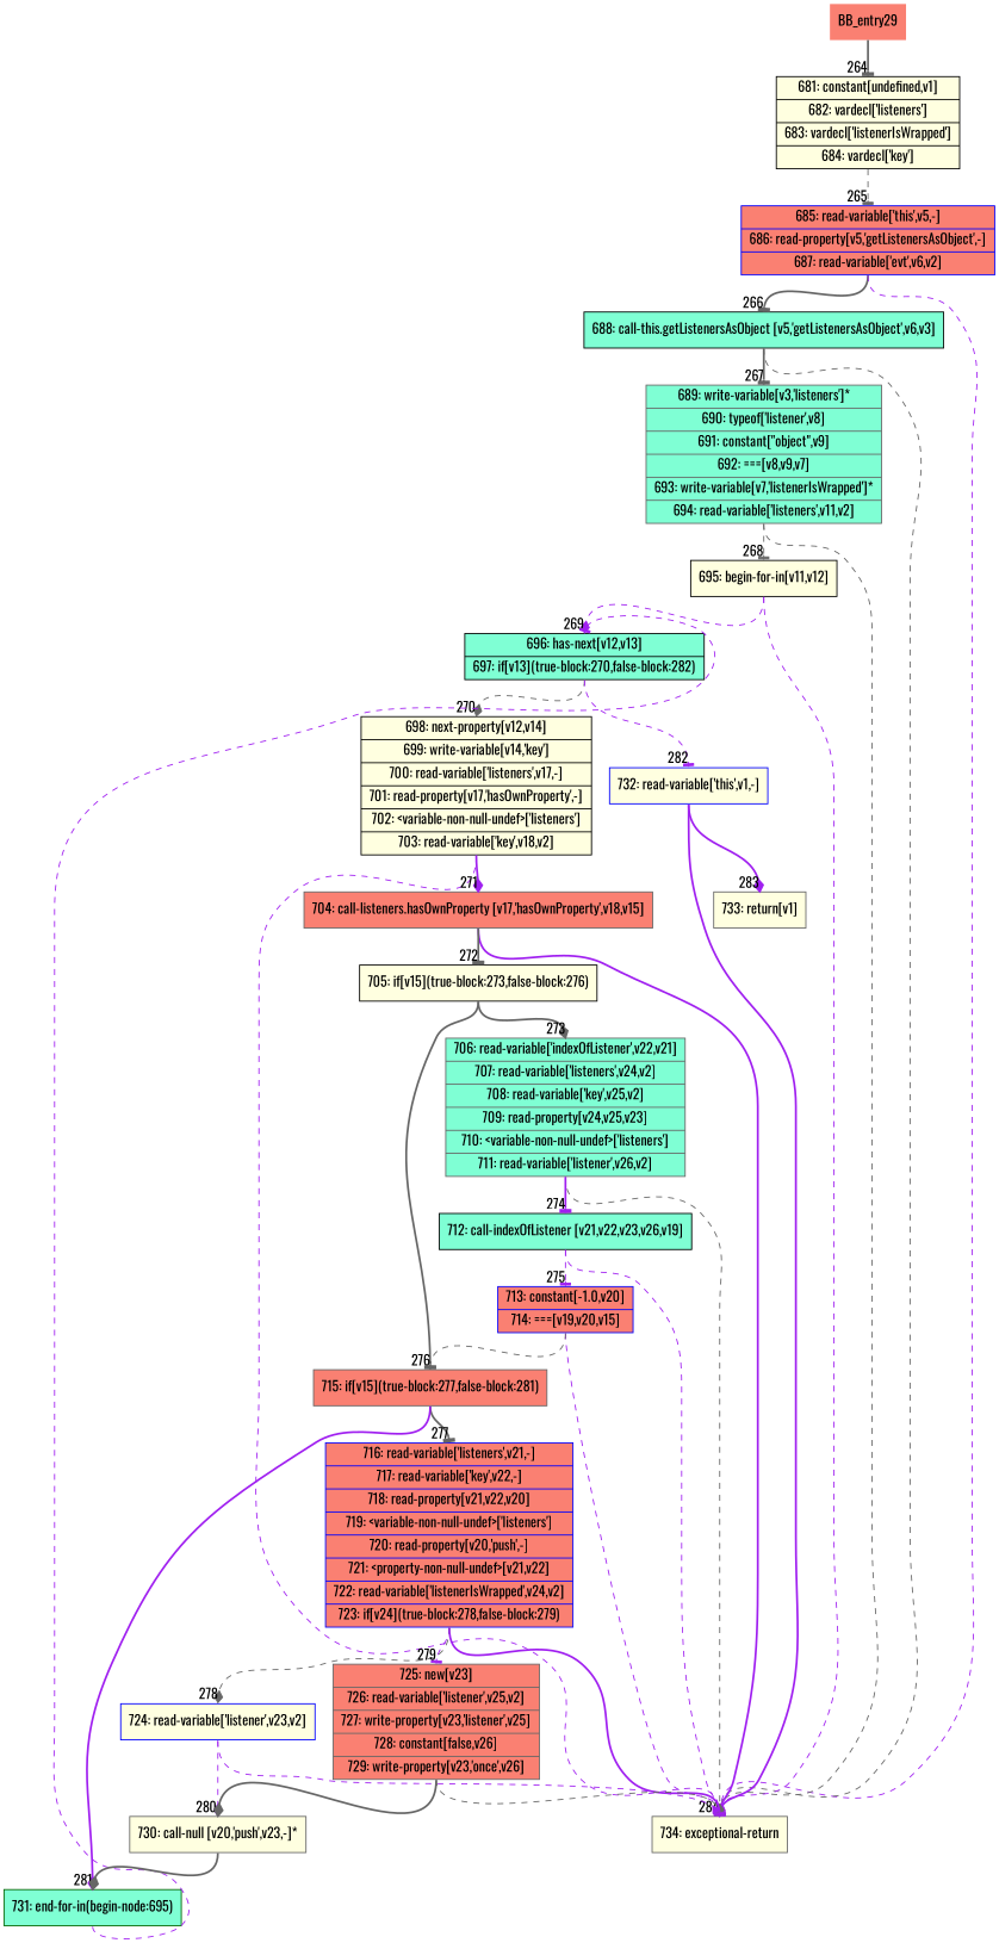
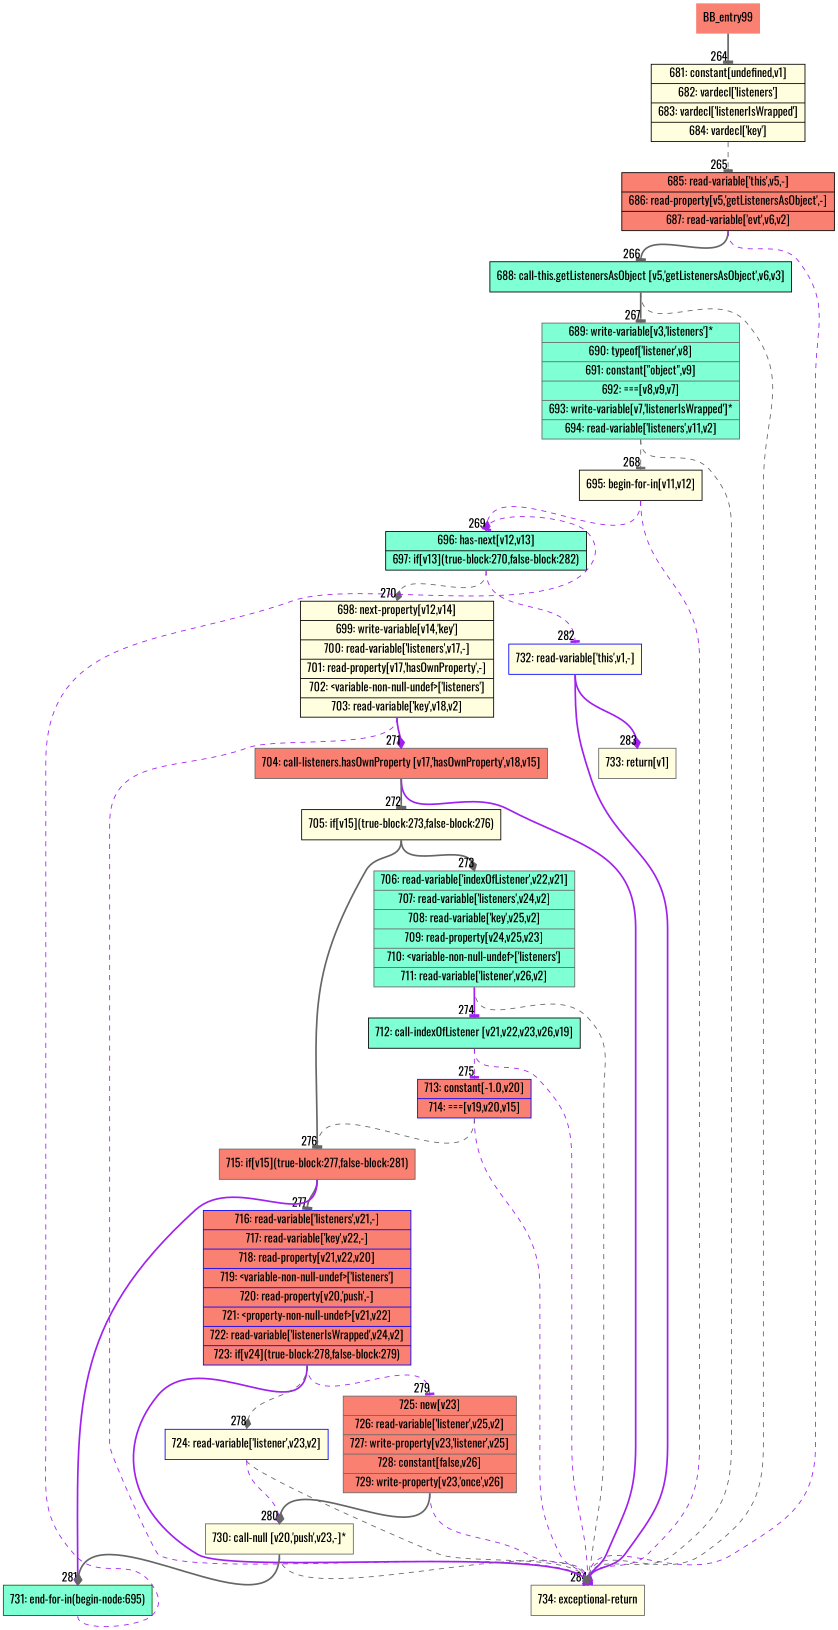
  digraph {
    fontname=Oswald
    rankdir=TD
    node [color=gray40 fillcolor=lightyellow fontname=Oswald shape=record style=filled]
    edge [arrowhead=tee color=gray40 fontname=Oswald headport=n style=dashed tailport=s]
-   BB_entry29 [color=blue fillcolor=salmon shape=none]
+   BB_entry29 [color=blue fillcolor=salmon shape=none label=BB_entry99]
    n2 [color=black label="{681: constant[undefined,v1]|682: vardecl['listeners']|683: vardecl['listenerIsWrapped']|684: vardecl['key']}"]
-   n3 [color=blue fillcolor=salmon label="{685: read-variable['this',v5,-]|686: read-property[v5,'getListenersAsObject',-]|687: read-variable['evt',v6,v2]}"]
+   n3 [color=black fillcolor=salmon label="{685: read-variable['this',v5,-]|686: read-property[v5,'getListenersAsObject',-]|687: read-variable['evt',v6,v2]}"]
    n4 [color=black fillcolor=aquamarine label="{688: call-this.getListenersAsObject [v5,'getListenersAsObject',v6,v3]}"]
    n5 [label="{734: exceptional-return}"]
    n6 [fillcolor=aquamarine label="{689: write-variable[v3,'listeners']*|690: typeof['listener',v8]|691: constant[\"object\",v9]|692: ===[v8,v9,v7]|693: write-variable[v7,'listenerIsWrapped']*|694: read-variable['listeners',v11,v2]}"]
    n7 [color=black label="{695: begin-for-in[v11,v12]}"]
    n8 [color=black fillcolor=aquamarine label="{696: has-next[v12,v13]|697: if[v13](true-block:270,false-block:282)}"]
    n9 [color=black label="{698: next-property[v12,v14]|699: write-variable[v14,'key']|700: read-variable['listeners',v17,-]|701: read-property[v17,'hasOwnProperty',-]|702: \<variable-non-null-undef\>['listeners']|703: read-variable['key',v18,v2]}"]
    n10 [color=blue label="{732: read-variable['this',v1,-]}"]
    n11 [fillcolor=salmon label="{704: call-listeners.hasOwnProperty [v17,'hasOwnProperty',v18,v15]}"]
    n12 [label="{733: return[v1]}"]
    n13 [color=black label="{705: if[v15](true-block:273,false-block:276)}"]
    n14 [fillcolor=salmon label="{715: if[v15](true-block:277,false-block:281)}"]
    n15 [fillcolor=aquamarine label="{706: read-variable['indexOfListener',v22,v21]|707: read-variable['listeners',v24,v2]|708: read-variable['key',v25,v2]|709: read-property[v24,v25,v23]|710: \<variable-non-null-undef\>['listeners']|711: read-variable['listener',v26,v2]}"]
    n16 [color=blue fillcolor=salmon label="{716: read-variable['listeners',v21,-]|717: read-variable['key',v22,-]|718: read-property[v21,v22,v20]|719: \<variable-non-null-undef\>['listeners']|720: read-property[v20,'push',-]|721: \<property-non-null-undef\>[v21,v22]|722: read-variable['listenerIsWrapped',v24,v2]|723: if[v24](true-block:278,false-block:279)}"]
    n17 [color=darkgreen fillcolor=aquamarine label="{731: end-for-in(begin-node:695)}"]
    n18 [color=black fillcolor=aquamarine label="{712: call-indexOfListener [v21,v22,v23,v26,v19]}"]
    n19 [color=blue label="{724: read-variable['listener',v23,v2]}"]
    n20 [fillcolor=salmon label="{725: new[v23]|726: read-variable['listener',v25,v2]|727: write-property[v23,'listener',v25]|728: constant[false,v26]|729: write-property[v23,'once',v26]}"]
    n21 [color=blue fillcolor=salmon label="{713: constant[-1.0,v20]|714: ===[v19,v20,v15]}"]
    n22 [label="{730: call-null [v20,'push',v23,-]*}"]
    BB_entry29 -> n2 [headlabel="    264" style=bold]
    n2 -> n3 [headlabel="      265"]
    n3 -> n4 [headlabel="      266" style=bold]
    n3 -> n5 [arrowhead=diamond color=purple headlabel="      284"]
    n4 -> n5
    n4 -> n6 [headlabel="      267" style=bold]
    n6 -> n5 [arrowhead=diamond]
    n6 -> n7 [headlabel="      268"]
    n7 -> n5 [color=purple]
    n7 -> n8 [arrowhead=diamond color=purple headlabel="      269"]
    n8 -> n9 [arrowhead=diamond headlabel="      270"]
    n8 -> n10 [color=purple headlabel="      282"]
    n9 -> n5 [color=purple]
    n9 -> n11 [arrowhead=diamond color=purple headlabel="      271" style=bold]
    n10 -> n5 [color=purple style=bold]
    n10 -> n12 [arrowhead=diamond color=purple headlabel="      283" style=bold]
    n11 -> n5 [arrowhead=diamond color=purple style=bold]
    n11 -> n13 [headlabel="      272" style=bold]
    n13 -> n14 [headlabel="      276" style=bold]
    n13 -> n15 [arrowhead=diamond headlabel="      273" style=bold]
    n14 -> n16 [headlabel="      277" style=bold]
    n14 -> n17 [arrowhead=diamond color=purple headlabel="      281" style=bold]
    n15 -> n5 [arrowhead=diamond]
    n15 -> n18 [color=purple headlabel="      274" style=bold]
    n16 -> n5 [color=purple style=bold]
    n16 -> n19 [arrowhead=diamond headlabel="      278"]
    n16 -> n20 [color=purple headlabel="      279"]
    n17 -> n8 [color=purple]
    n18 -> n5 [color=purple]
    n18 -> n21 [color=purple headlabel="      275"]
-   n19 -> n5 [arrowhead=diamond color=purple]
+   n19 -> n5 [arrowhead=diamond]
    n19 -> n22 [arrowhead=diamond color=purple headlabel="      280"]
-   n20 -> n5
+   n20 -> n5 [color=purple]
    n20 -> n22 [arrowhead=diamond style=bold]
    n21 -> n5 [color=purple]
    n21 -> n14
+   n22 -> n5 [arrowhead=diamond]
    n22 -> n17 [arrowhead=diamond style=bold]
  }
